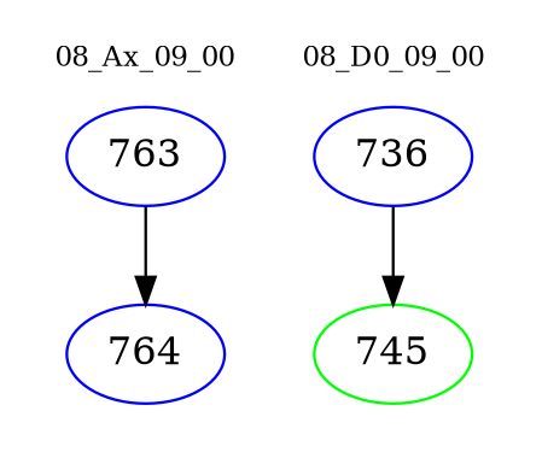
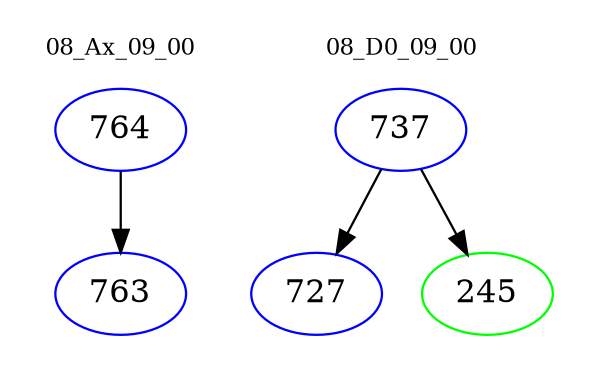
  digraph {
    fontname="DejaVu Serif"
    node [color=blue fontname="DejaVu Serif"]
    edge [color=black fontname="DejaVu Serif"]
    n1 [label=763]
    n2 [label=764]
-   n3 [label=736]
-   n5 [color=green label=745]
+   n3 [label=737]
+   n4 [label=727]
+   n5 [color=green label=245]
    subgraph cluster_1 {
      color=white
      fontsize=10
      label="08_Ax_09_00"
      n1
      n2
    }
    subgraph cluster_2 {
      color=white
      fontsize=10
      label="08_D0_09_00"
      n3
+     n4
      n5
    }
-   n1 -> n2
+   n2 -> n1
+   n3 -> n4
    n3 -> n5
  }
